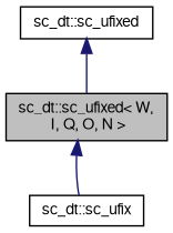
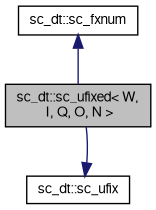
  digraph {
    node [color=black fillcolor=white fontname=FreeSans fontsize=10 shape=record style=filled]
    edge [color=midnightblue dir=back fontname=FreeSans fontsize=10 labelfontname=FreeSans labelfontsize=10 style=solid]
    n1 [fillcolor=grey75 fontcolor=black height=0.2 label="sc_dt::sc_ufixed\< W,\l I, Q, O, N \>" width=0.4]
    n2 [height=0.2 label="sc_dt::sc_ufix" width=0.4]
-   n3 [height=0.2 label="sc_dt::sc_ufixed" width=0.4]
-   n1 -> n2
+   n3 [height=0.2 label="sc_dt::sc_fxnum" width=0.4]
+   n2 -> n1
    n3 -> n1
  }
